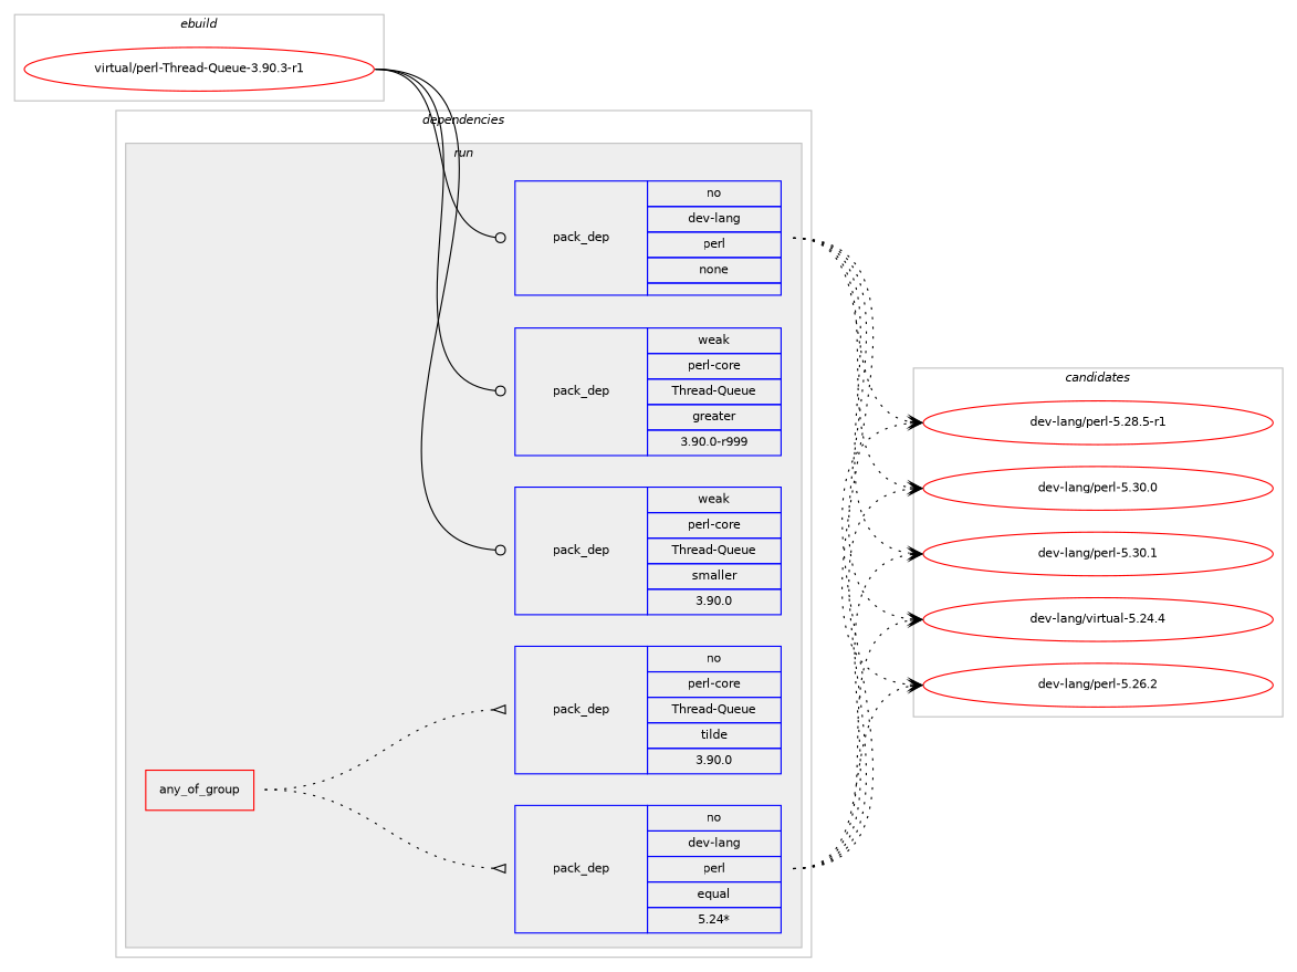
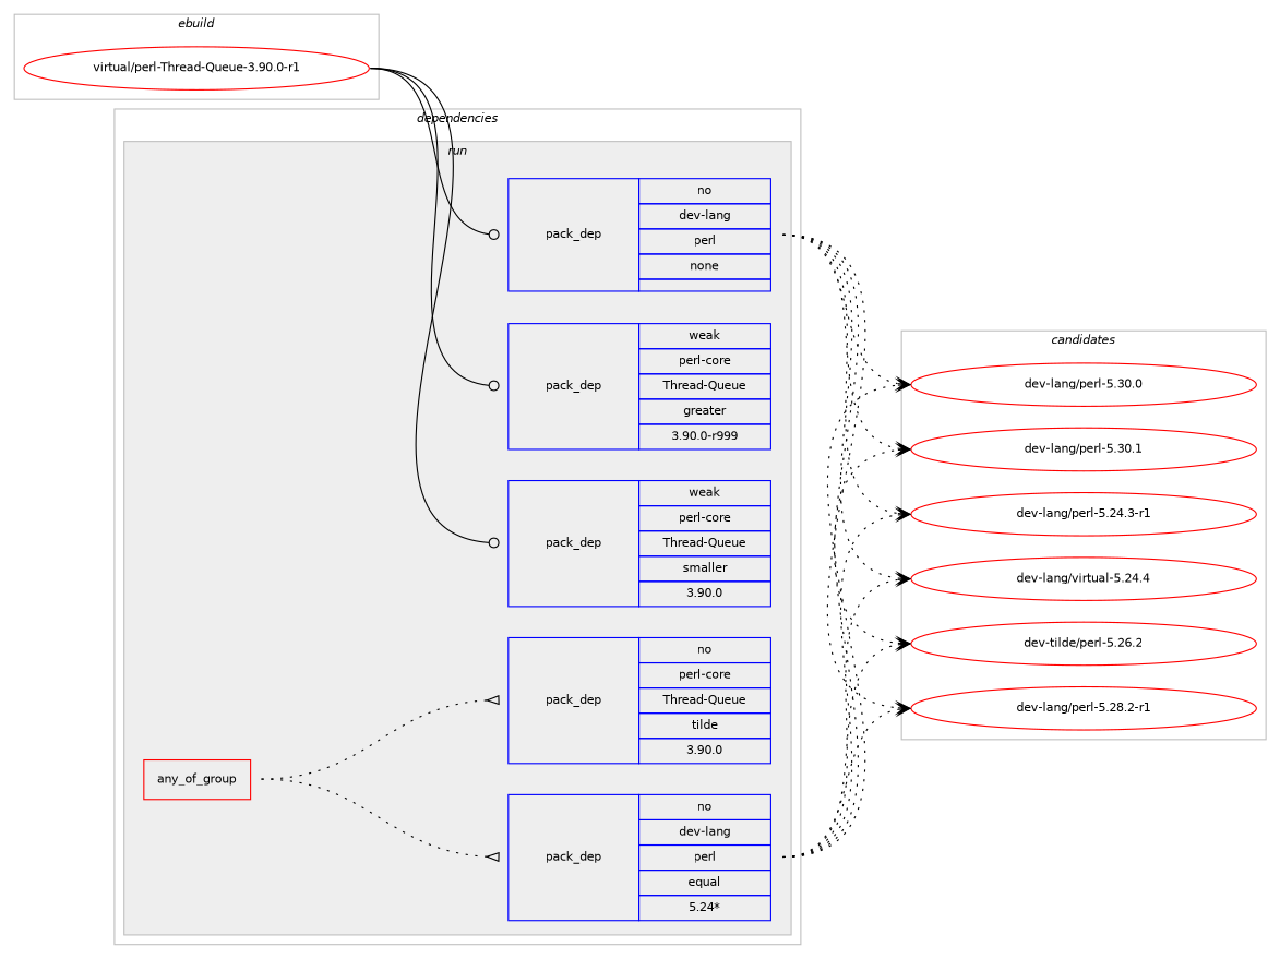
  digraph {
    compound=true
    concentrate=true
    fontname=Helvetica
    fontsize=10
    newrank=true
    rankdir=LR
    ranksep=1.5
    node [color=red fontname=Helvetica fontsize=10]
    edge [arrowhead=vee headport=w style=dotted tailport=e weight=100]
-   n1 [label="virtual/perl-Thread-Queue-3.90.3-r1" width=4]
+   n1 [label="virtual/perl-Thread-Queue-3.90.0-r1" width=4]
    n2 [color=blue label=<<TABLE BORDER="0" CELLBORDER="1" CELLSPACING="0" CELLPADDING="4" WIDTH="220"><TR><TD ROWSPAN="6" CELLPADDING="30">pack_dep</TD></TR><TR><TD WIDTH="110">no</TD></TR><TR><TD>dev-lang</TD></TR><TR><TD>perl</TD></TR><TR><TD>equal</TD></TR><TR><TD>5.24*</TD></TR></TABLE>> shape=none]
    n3 [color=blue label=<<TABLE BORDER="0" CELLBORDER="1" CELLSPACING="0" CELLPADDING="4" WIDTH="220"><TR><TD ROWSPAN="6" CELLPADDING="30">pack_dep</TD></TR><TR><TD WIDTH="110">no</TD></TR><TR><TD>perl-core</TD></TR><TR><TD>Thread-Queue</TD></TR><TR><TD>tilde</TD></TR><TR><TD>3.90.0</TD></TR></TABLE>> shape=none]
    n4 [label=<<TABLE BORDER="0" CELLBORDER="1" CELLSPACING="0" CELLPADDING="4"><TR><TD CELLPADDING="10">any_of_group</TD></TR></TABLE>> shape=none]
    n5 [color=blue label=<<TABLE BORDER="0" CELLBORDER="1" CELLSPACING="0" CELLPADDING="4" WIDTH="220"><TR><TD ROWSPAN="6" CELLPADDING="30">pack_dep</TD></TR><TR><TD WIDTH="110">no</TD></TR><TR><TD>dev-lang</TD></TR><TR><TD>perl</TD></TR><TR><TD>none</TD></TR><TR><TD></TD></TR></TABLE>> shape=none]
    n6 [color=blue label=<<TABLE BORDER="0" CELLBORDER="1" CELLSPACING="0" CELLPADDING="4" WIDTH="220"><TR><TD ROWSPAN="6" CELLPADDING="30">pack_dep</TD></TR><TR><TD WIDTH="110">weak</TD></TR><TR><TD>perl-core</TD></TR><TR><TD>Thread-Queue</TD></TR><TR><TD>greater</TD></TR><TR><TD>3.90.0-r999</TD></TR></TABLE>> shape=none]
    n7 [color=blue label=<<TABLE BORDER="0" CELLBORDER="1" CELLSPACING="0" CELLPADDING="4" WIDTH="220"><TR><TD ROWSPAN="6" CELLPADDING="30">pack_dep</TD></TR><TR><TD WIDTH="110">weak</TD></TR><TR><TD>perl-core</TD></TR><TR><TD>Thread-Queue</TD></TR><TR><TD>smaller</TD></TR><TR><TD>3.90.0</TD></TR></TABLE>> shape=none]
+   n8 [label="dev-lang/perl-5.24.3-r1" width=4]
    n9 [label="dev-lang/virtual-5.24.4" width=4]
-   n10 [label="dev-lang/perl-5.26.2" width=4]
-   n11 [label="dev-lang/perl-5.28.5-r1" width=4]
+   n10 [label="dev-tilde/perl-5.26.2" width=4]
+   n11 [label="dev-lang/perl-5.28.2-r1" width=4]
    n12 [label="dev-lang/perl-5.30.0" width=4]
    n13 [label="dev-lang/perl-5.30.1" width=4]
    subgraph cluster_1 {
      color=gray
      label=<<i>ebuild</i>>
      rank=same
      n1
    }
    subgraph cluster_2 {
      color=gray
      label=<<i>dependencies</i>>
      subgraph cluster_3 {
        color=gray
        fillcolor="#eeeeee"
        label=<<i>compile</i>>
        style=filled
      }
      subgraph cluster_4 {
        color=gray
        fillcolor="#eeeeee"
        label=<<i>compile and run</i>>
        style=filled
      }
      subgraph cluster_5 {
        color=gray
        fillcolor="#eeeeee"
        label=<<i>run</i>>
        style=filled
        subgraph sub_6 {
          color=gray
          fillcolor="#eeeeee"
          label=<<i>run</i>>
          style=filled
          n4
          subgraph sub_7 {
            color=gray
            fillcolor="#eeeeee"
            label=<<i>run</i>>
            style=filled
            n2
          }
          subgraph sub_8 {
            color=gray
            fillcolor="#eeeeee"
            label=<<i>run</i>>
            style=filled
            n3
          }
        }
        subgraph sub_9 {
          color=gray
          fillcolor="#eeeeee"
          label=<<i>run</i>>
          style=filled
          n5
        }
        subgraph sub_10 {
          color=gray
          fillcolor="#eeeeee"
          label=<<i>run</i>>
          style=filled
          n6
        }
        subgraph sub_11 {
          color=gray
          fillcolor="#eeeeee"
          label=<<i>run</i>>
          style=filled
          n7
        }
      }
    }
    subgraph cluster_12 {
      color=gray
      label=<<i>candidates</i>>
      rank=same
      subgraph sub_13 {
        color=black
        label=<<i>candidates</i>>
        nodesep=1
        rank=same
+       n8
        n9
        n10
        n11
        n12
        n13
      }
      subgraph sub_14 {
        color=black
        label=<<i>candidates</i>>
        nodesep=1
        rank=same
      }
      subgraph sub_15 {
        color=black
        label=<<i>candidates</i>>
        nodesep=1
        rank=same
+       n8
        n9
        n10
        n11
        n12
        n13
      }
      subgraph sub_16 {
        color=black
        label=<<i>candidates</i>>
        nodesep=1
        rank=same
      }
      subgraph sub_17 {
        color=black
        label=<<i>candidates</i>>
        nodesep=1
        rank=same
      }
    }
    n1 -> n5 [arrowhead=odot style=solid weight=20]
    n1 -> n6 [arrowhead=odot style=solid weight=20]
    n1 -> n7 [arrowhead=odot style=solid weight=20]
+   n2 -> n8
    n2 -> n9
    n2 -> n10
    n2 -> n11
    n2 -> n12
    n2 -> n13
    n4 -> n2 [arrowhead=oinv weight=20]
    n4 -> n3 [arrowhead=oinv weight=20]
+   n5 -> n8
    n5 -> n9
    n5 -> n10
    n5 -> n11
    n5 -> n12
    n5 -> n13
  }
